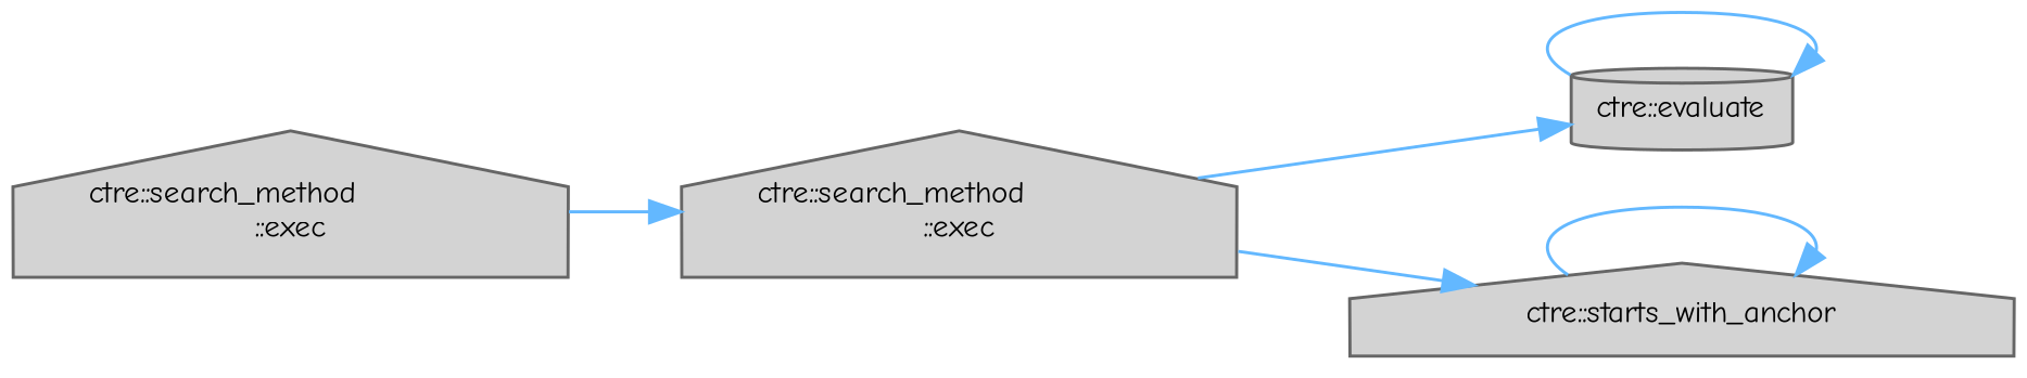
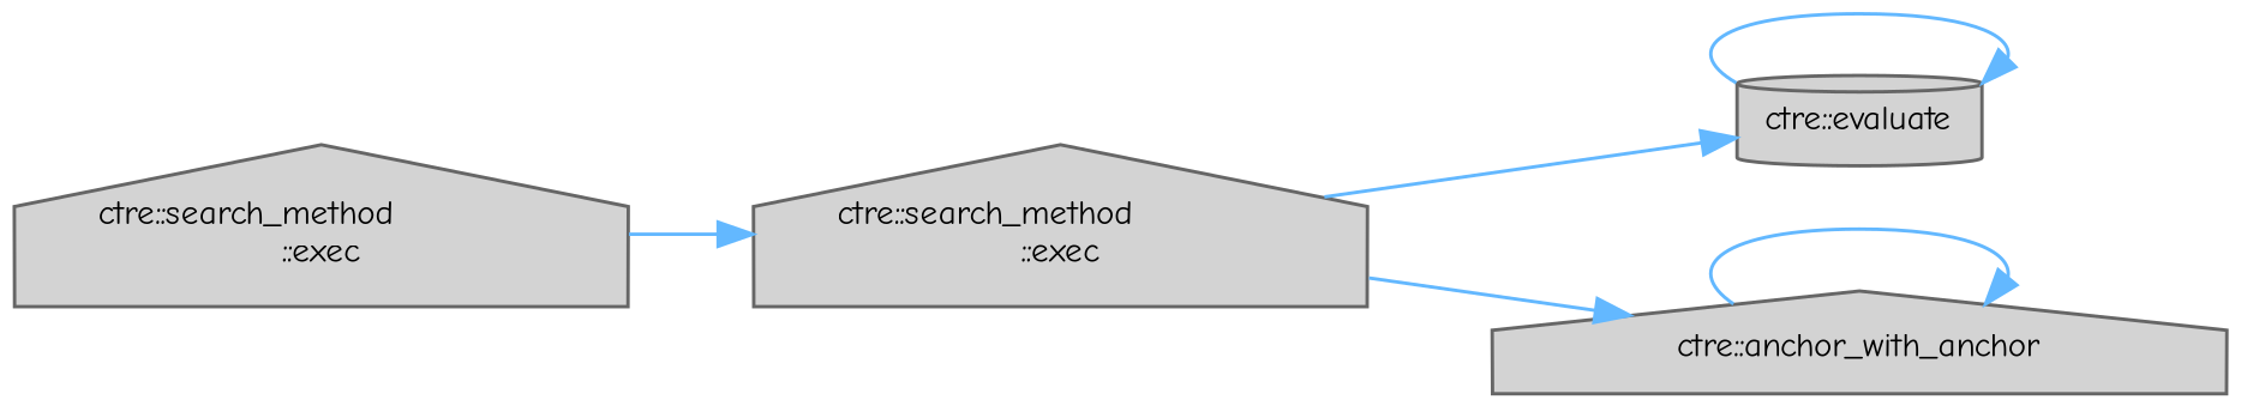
  digraph {
    rankdir=LR
    fontname="Comic Neue"
    node [color=grey40 fillcolor=lightgrey fontname="Comic Neue" fontsize=10 shape=house style=filled]
    edge [color=steelblue1 fontname="Comic Neue" fontsize=10 labelfontname=Helvetica labelfontsize=10 style=solid]
    n1 [color=gray40 fontcolor=black height=0.2 label="ctre::search_method\l::exec" width=0.4]
    n2 [height=0.2 label="ctre::search_method\l::exec" width=0.4]
    n3 [height=0.2 label="ctre::evaluate" shape=cylinder width=0.4]
-   n4 [height=0.2 label="ctre::starts_with_anchor" width=0.4]
+   n4 [height=0.2 label="ctre::anchor_with_anchor" width=0.4]
    n1 -> n2
    n2 -> n3
    n2 -> n4
    n3 -> n3
    n4 -> n4
  }
